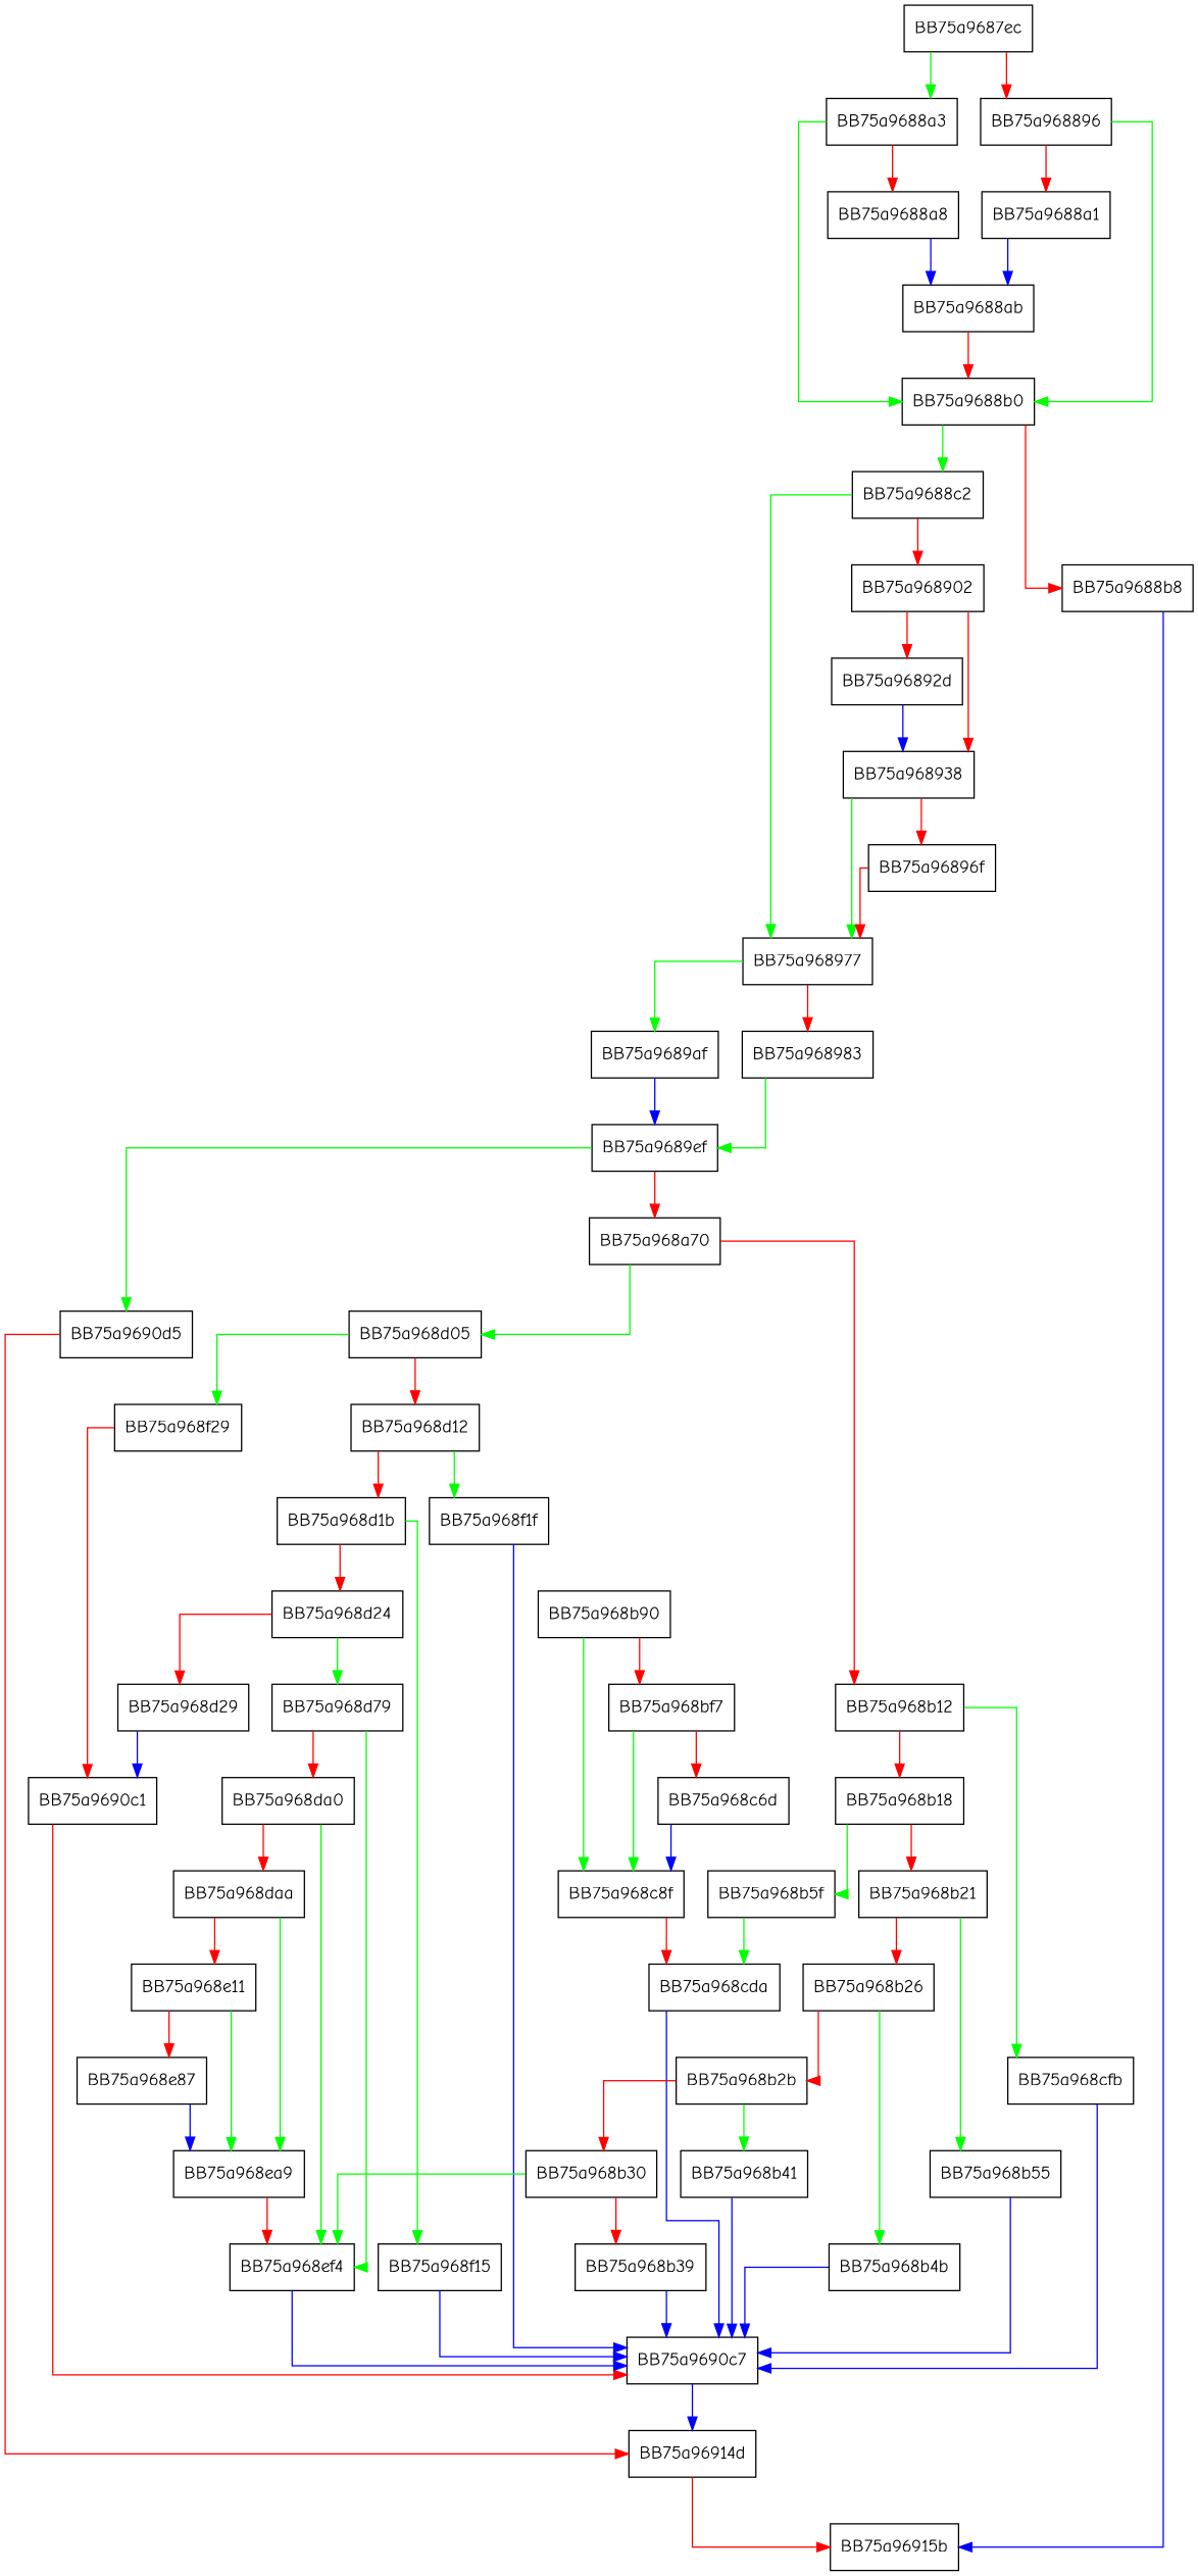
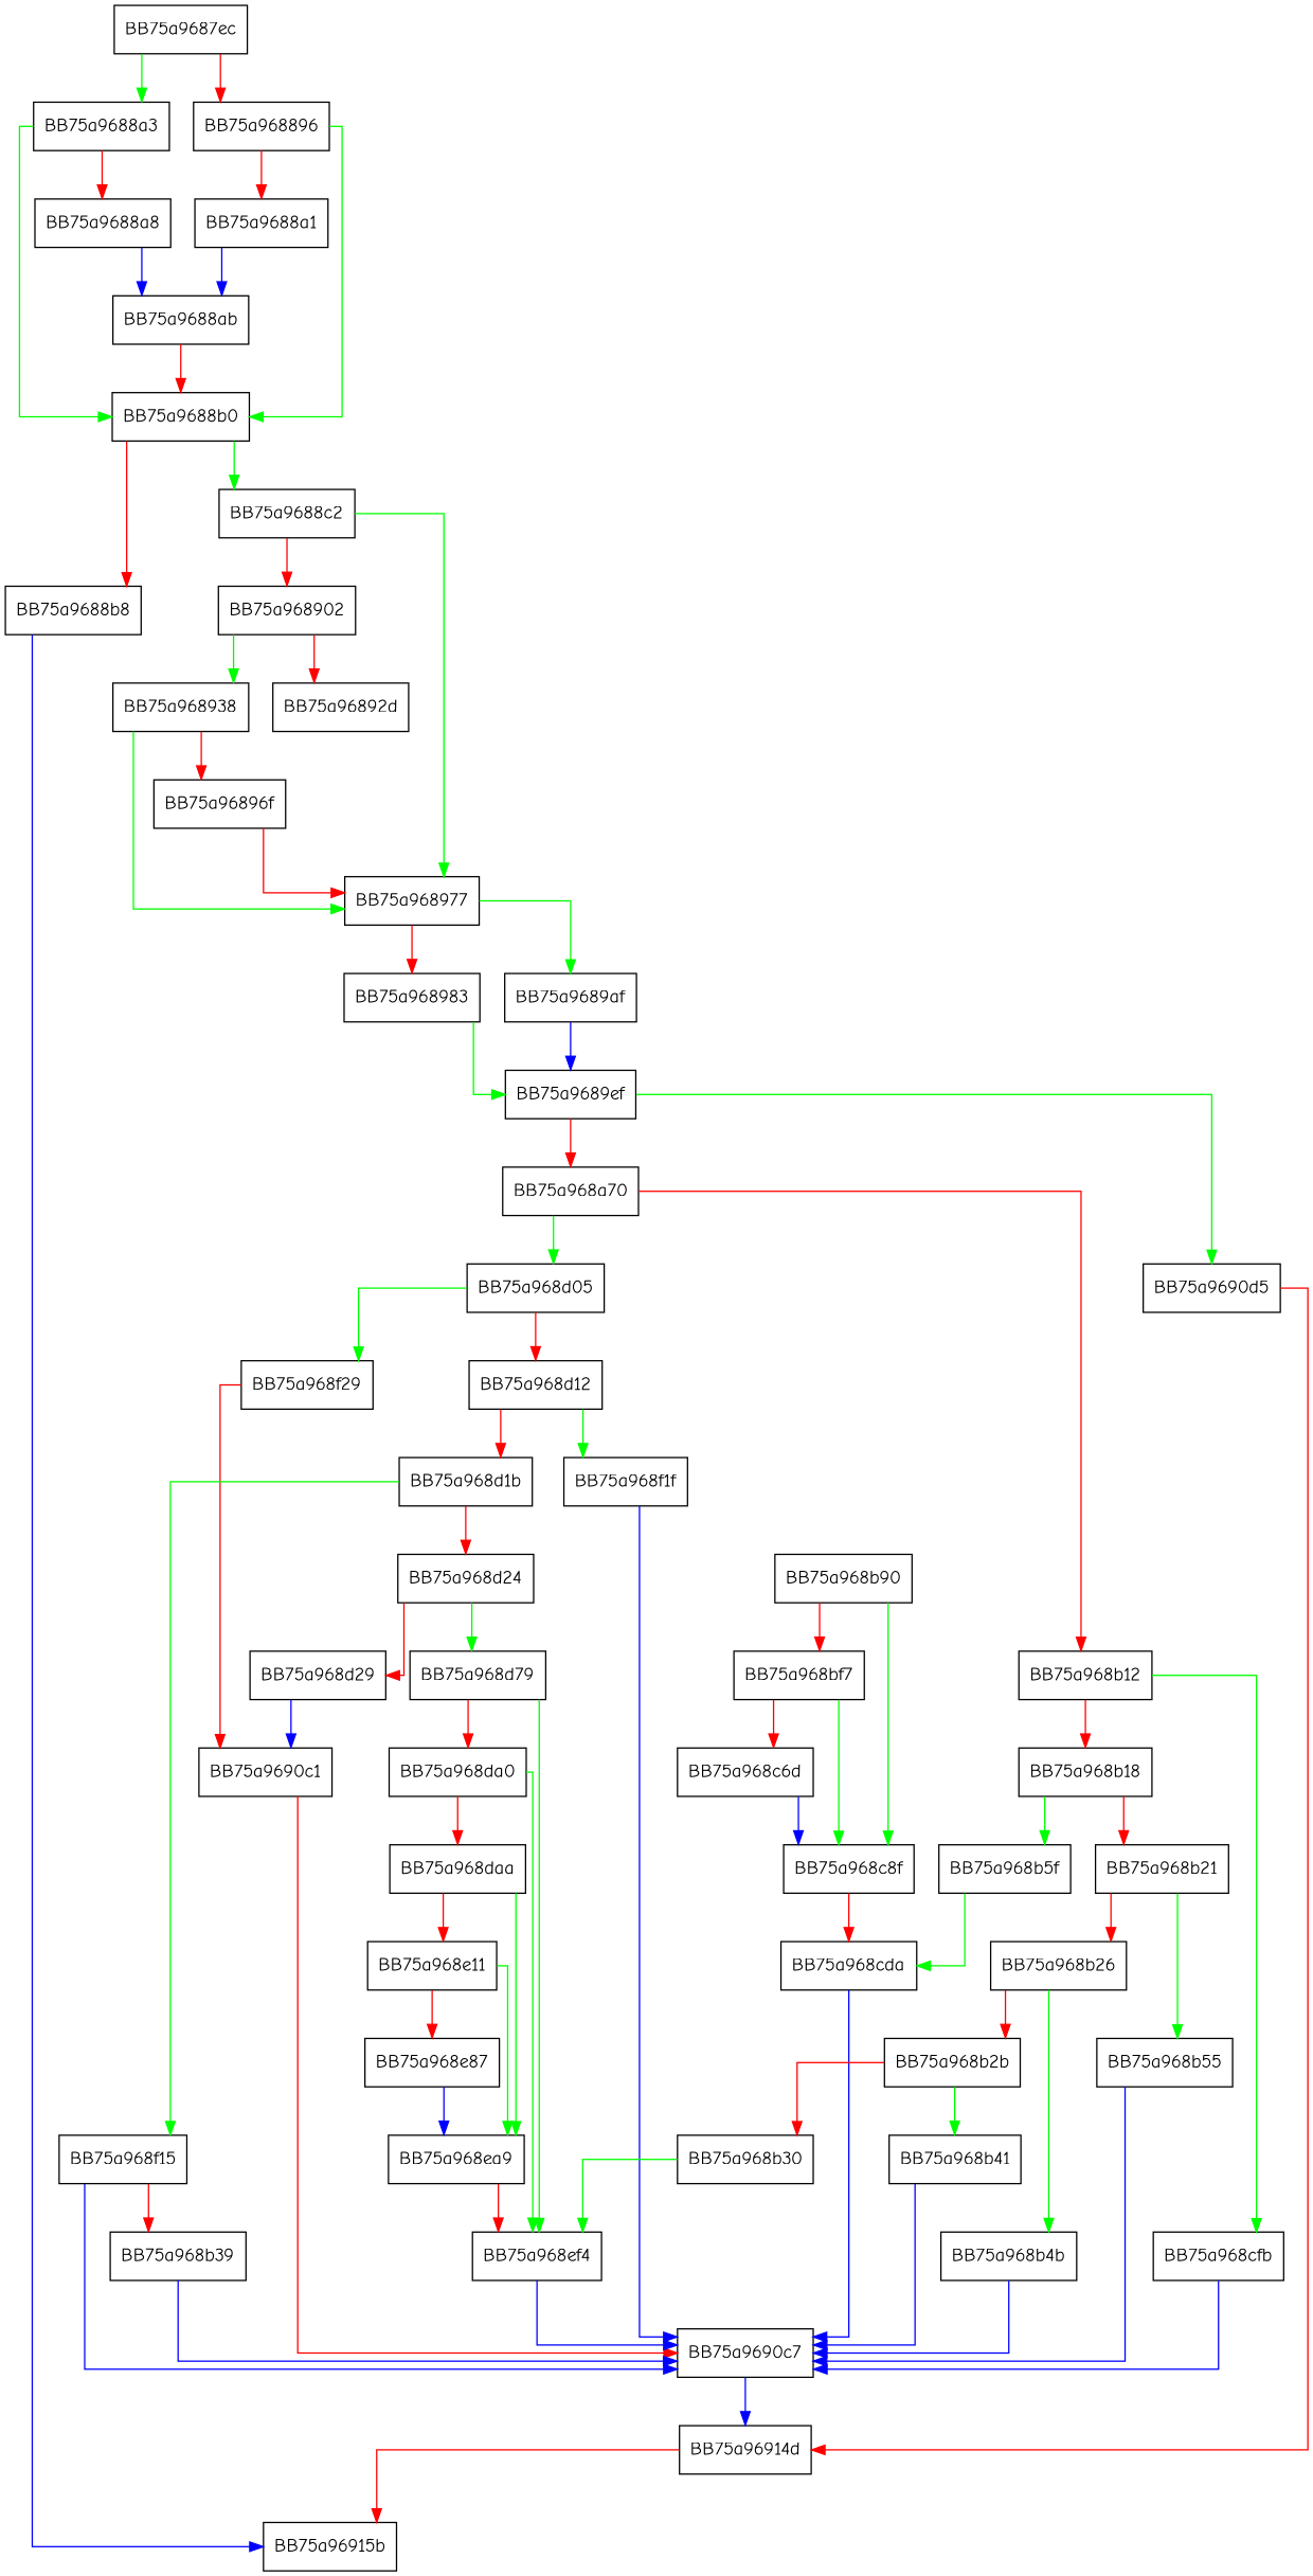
  digraph {
    fontname="Comic Neue"
    splines=ortho
    node [fontname="Comic Neue" shape=box]
    edge [color=red fontname="Comic Neue"]
    BB75a9687ec
    BB75a9688a3
    BB75a968896
    BB75a9688b0
    BB75a9688a8
    BB75a9688a1
    BB75a9688c2
    BB75a9688b8
    BB75a9688ab
    BB75a968977
    BB75a968902
    BB75a96915b
    BB75a9689af
    BB75a968983
    BB75a968938
    BB75a96892d
    BB75a9689ef
    BB75a96896f
    BB75a9690d5
    BB75a968a70
    BB75a96914d
    BB75a968d05
    BB75a968b12
    BB75a968f29
    BB75a968d12
    BB75a968cfb
    BB75a968b18
    BB75a9690c1
    BB75a968f1f
    BB75a968d1b
    BB75a9690c7
    BB75a968b5f
    BB75a968b21
    BB75a968cda
    BB75a968b55
    BB75a968b26
    BB75a968b4b
    BB75a968b2b
    BB75a968b41
    BB75a968b30
    BB75a968b39
    BB75a968ef4
    BB75a968d29
    BB75a968b90
    BB75a968c8f
    BB75a968bf7
    BB75a968c6d
    BB75a968f15
    BB75a968d24
    BB75a968d79
    BB75a968da0
    BB75a968daa
    BB75a968ea9
    BB75a968e11
    BB75a968e87
    BB75a9687ec -> BB75a9688a3 [color=green]
    BB75a9687ec -> BB75a968896
    BB75a9688a3 -> BB75a9688b0 [color=green]
    BB75a9688a3 -> BB75a9688a8
    BB75a968896 -> BB75a9688b0 [color=green]
    BB75a968896 -> BB75a9688a1
    BB75a9688b0 -> BB75a9688c2 [color=green]
    BB75a9688b0 -> BB75a9688b8
    BB75a9688a8 -> BB75a9688ab [color=blue]
    BB75a9688a1 -> BB75a9688ab [color=blue]
    BB75a9688c2 -> BB75a968977 [color=green]
    BB75a9688c2 -> BB75a968902
    BB75a9688b8 -> BB75a96915b [color=blue]
    BB75a9688ab -> BB75a9688b0
    BB75a968977 -> BB75a9689af [color=green]
    BB75a968977 -> BB75a968983
-   BB75a968902 -> BB75a968938
+   BB75a968902 -> BB75a968938 [color=green]
    BB75a968902 -> BB75a96892d
    BB75a9689af -> BB75a9689ef [color=blue]
    BB75a968983 -> BB75a9689ef [color=green]
    BB75a968938 -> BB75a968977 [color=green]
    BB75a968938 -> BB75a96896f
-   BB75a96892d -> BB75a968938 [color=blue]
    BB75a9689ef -> BB75a9690d5 [color=green]
    BB75a9689ef -> BB75a968a70
    BB75a96896f -> BB75a968977
    BB75a9690d5 -> BB75a96914d
    BB75a968a70 -> BB75a968d05 [color=green]
    BB75a968a70 -> BB75a968b12
    BB75a96914d -> BB75a96915b
    BB75a968d05 -> BB75a968f29 [color=green]
    BB75a968d05 -> BB75a968d12
    BB75a968b12 -> BB75a968cfb [color=green]
    BB75a968b12 -> BB75a968b18
    BB75a968f29 -> BB75a9690c1
    BB75a968d12 -> BB75a968f1f [color=green]
    BB75a968d12 -> BB75a968d1b
    BB75a968cfb -> BB75a9690c7 [color=blue]
    BB75a968b18 -> BB75a968b5f [color=green]
    BB75a968b18 -> BB75a968b21
    BB75a9690c1 -> BB75a9690c7
    BB75a968f1f -> BB75a9690c7 [color=blue]
    BB75a968d1b -> BB75a968f15 [color=green]
    BB75a968d1b -> BB75a968d24
    BB75a9690c7 -> BB75a96914d [color=blue]
    BB75a968b5f -> BB75a968cda [color=green]
    BB75a968b21 -> BB75a968b55 [color=green]
    BB75a968b21 -> BB75a968b26
    BB75a968cda -> BB75a9690c7 [color=blue]
    BB75a968b55 -> BB75a9690c7 [color=blue]
    BB75a968b26 -> BB75a968b4b [color=green]
    BB75a968b26 -> BB75a968b2b
    BB75a968b4b -> BB75a9690c7 [color=blue]
    BB75a968b2b -> BB75a968b41 [color=green]
    BB75a968b2b -> BB75a968b30
    BB75a968b41 -> BB75a9690c7 [color=blue]
-   BB75a968b30 -> BB75a968b39
+   BB75a968f15 -> BB75a968b39
    BB75a968b30 -> BB75a968ef4 [color=green]
    BB75a968b39 -> BB75a9690c7 [color=blue]
    BB75a968ef4 -> BB75a9690c7 [color=blue]
    BB75a968d29 -> BB75a9690c1 [color=blue]
    BB75a968b90 -> BB75a968c8f [color=green]
    BB75a968b90 -> BB75a968bf7
    BB75a968c8f -> BB75a968cda
    BB75a968bf7 -> BB75a968c8f [color=green]
    BB75a968bf7 -> BB75a968c6d
    BB75a968c6d -> BB75a968c8f [color=blue]
    BB75a968f15 -> BB75a9690c7 [color=blue]
    BB75a968d24 -> BB75a968d29
    BB75a968d24 -> BB75a968d79 [color=green]
    BB75a968d79 -> BB75a968ef4 [color=green]
    BB75a968d79 -> BB75a968da0
    BB75a968da0 -> BB75a968ef4 [color=green]
    BB75a968da0 -> BB75a968daa
    BB75a968daa -> BB75a968ea9 [color=green]
    BB75a968daa -> BB75a968e11
    BB75a968ea9 -> BB75a968ef4
    BB75a968e11 -> BB75a968ea9 [color=green]
    BB75a968e11 -> BB75a968e87
    BB75a968e87 -> BB75a968ea9 [color=blue]
  }
